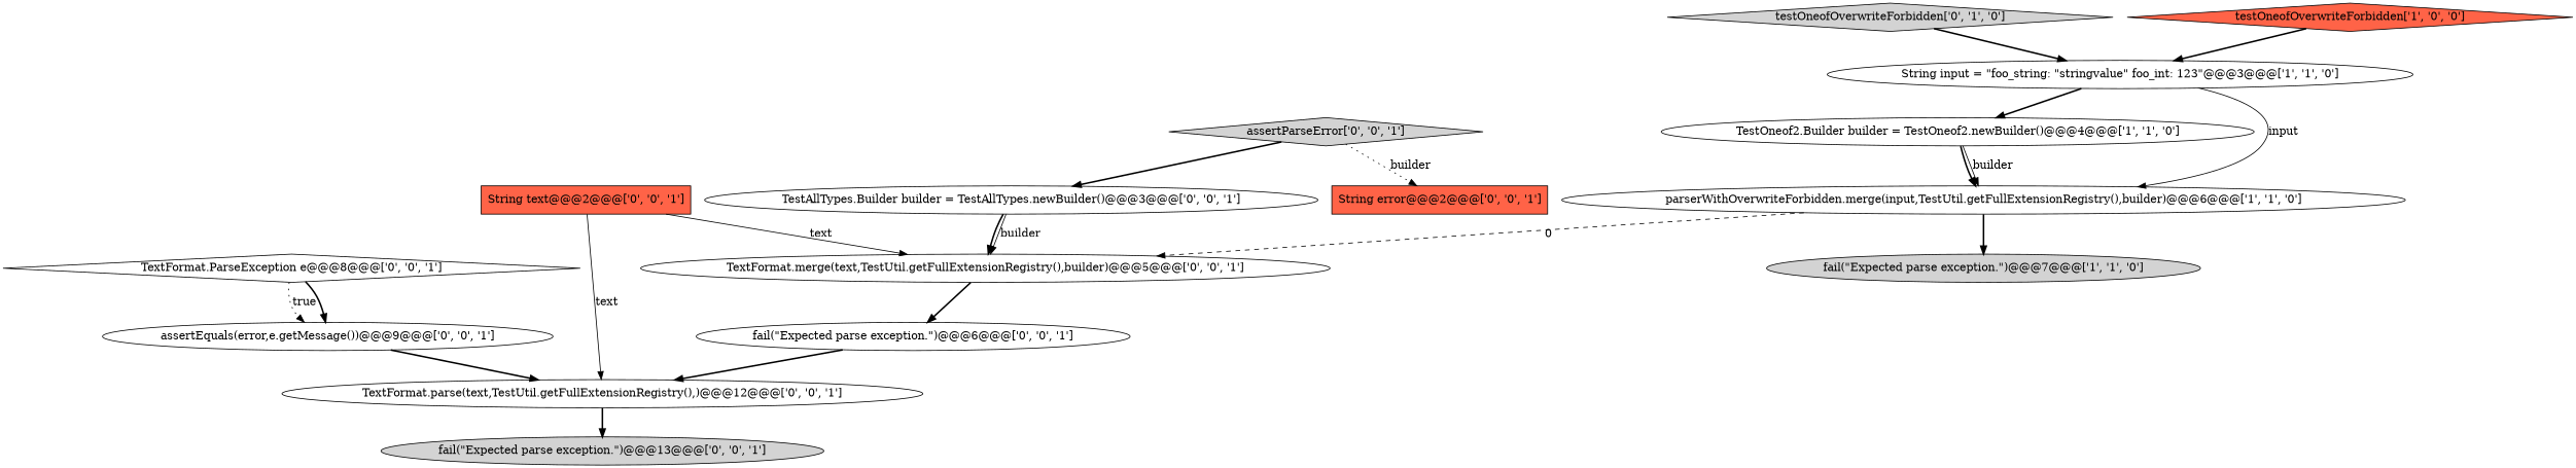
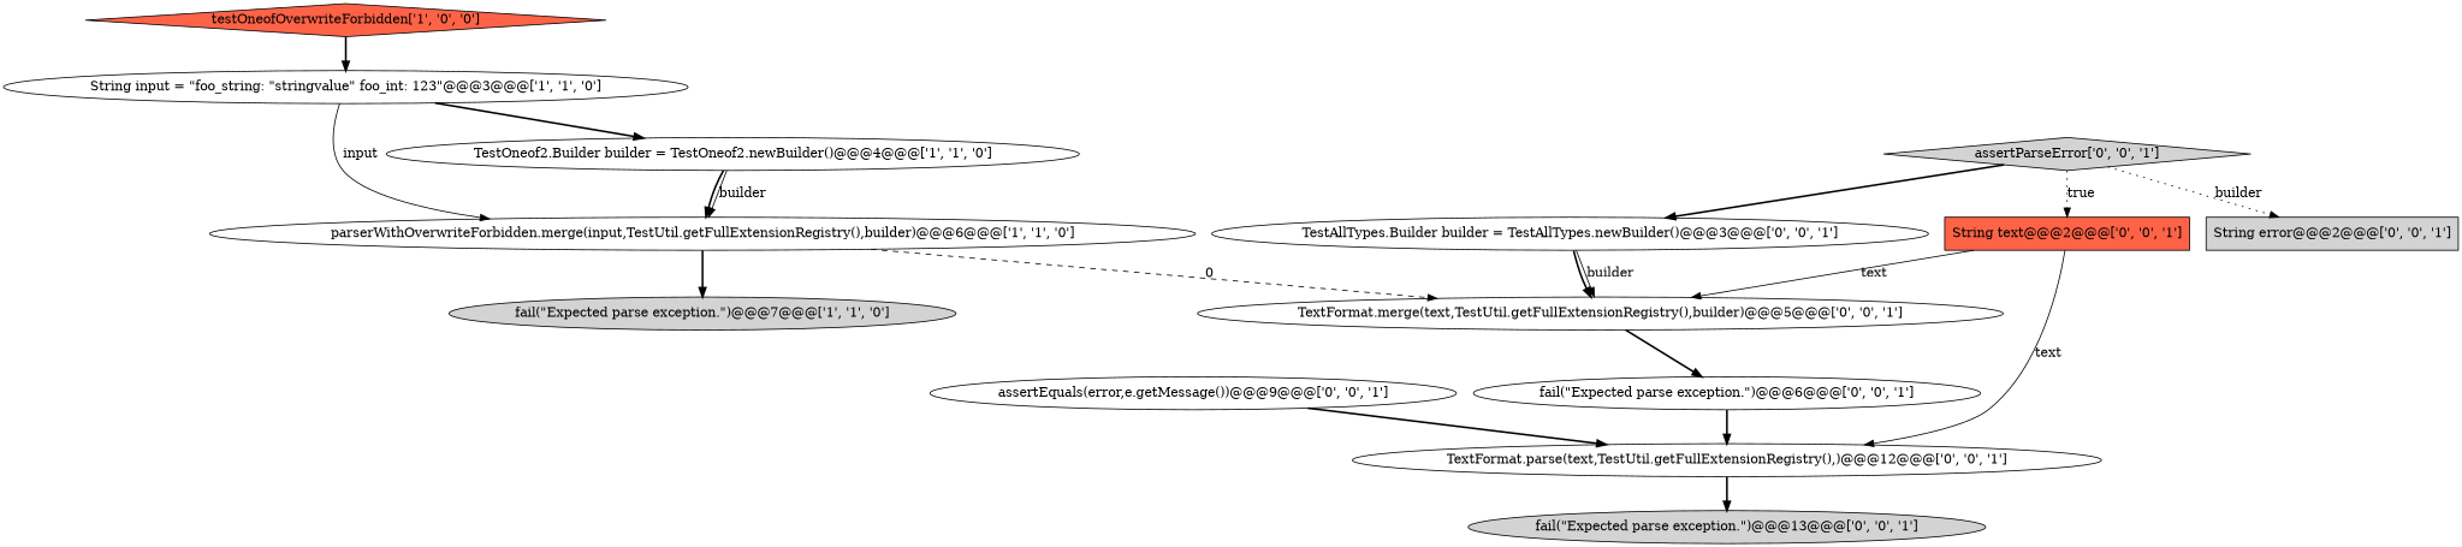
  digraph {
    node [fillcolor=white shape=ellipse style=filled]
    edge [style=bold]
    n1 [fillcolor=lightgray label="fail(\"Expected parse exception.\")@@@7@@@['1', '1', '0']"]
-   n2 [fillcolor=lightgray label="testOneofOverwriteForbidden['0', '1', '0']" shape=diamond]
    n3 [label="String input = \"foo_string: \"stringvalue\" foo_int: 123\"@@@3@@@['1', '1', '0']"]
    n4 [label="TestOneof2.Builder builder = TestOneof2.newBuilder()@@@4@@@['1', '1', '0']"]
    n5 [label="parserWithOverwriteForbidden.merge(input,TestUtil.getFullExtensionRegistry(),builder)@@@6@@@['1', '1', '0']"]
-   n6 [label="TextFormat.ParseException e@@@8@@@['0', '0', '1']" shape=diamond]
    n7 [label="assertEquals(error,e.getMessage())@@@9@@@['0', '0', '1']"]
    n8 [label="TextFormat.parse(text,TestUtil.getFullExtensionRegistry(),)@@@12@@@['0', '0', '1']"]
    n9 [label="TestAllTypes.Builder builder = TestAllTypes.newBuilder()@@@3@@@['0', '0', '1']"]
    n10 [label="TextFormat.merge(text,TestUtil.getFullExtensionRegistry(),builder)@@@5@@@['0', '0', '1']"]
    n11 [label="fail(\"Expected parse exception.\")@@@6@@@['0', '0', '1']"]
    n12 [fillcolor=lightgray label="fail(\"Expected parse exception.\")@@@13@@@['0', '0', '1']"]
    n13 [fillcolor=lightgray label="assertParseError['0', '0', '1']" shape=diamond]
    n14 [fillcolor=tomato label="String text@@@2@@@['0', '0', '1']" shape=box]
-   n15 [fillcolor=tomato label="String error@@@2@@@['0', '0', '1']" shape=box]
+   n15 [fillcolor=lightgray label="String error@@@2@@@['0', '0', '1']" shape=box]
    n16 [fillcolor=tomato label="testOneofOverwriteForbidden['1', '0', '0']" shape=diamond]
-   n2 -> n3
    n3 -> n4
    n3 -> n5 [label=input style=solid]
    n4 -> n5
    n4 -> n5 [label=builder style=solid]
    n5 -> n1
    n5 -> n10 [label=0 style=dashed]
-   n6 -> n7 [label=true style=dotted]
-   n6 -> n7
    n7 -> n8
    n8 -> n12
    n9 -> n10
    n9 -> n10 [label=builder style=solid]
    n10 -> n11
    n11 -> n8
    n13 -> n9
+   n13 -> n14 [label=true style=dotted]
    n13 -> n15 [label=builder style=dotted]
    n14 -> n8 [label=text style=solid]
    n14 -> n10 [label=text style=solid]
    n16 -> n3
  }
